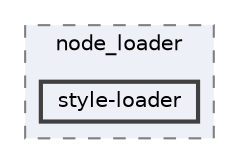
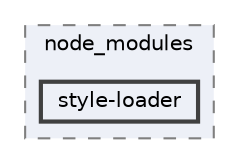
  digraph {
    compound=true
    n1 [color=grey25 fillcolor="#edf0f7" fontname=Helvetica fontsize=10 height=0.2 label="style-loader" shape=box style="filled,bold" width=0.4]
    subgraph cluster_1 {
      bgcolor="#edf0f7"
      fontname=Helvetica
      fontsize=10
-     label=node_loader
+     label=node_modules
      pencolor=grey50
      style="filled,dashed"
      n1
    }
  }
